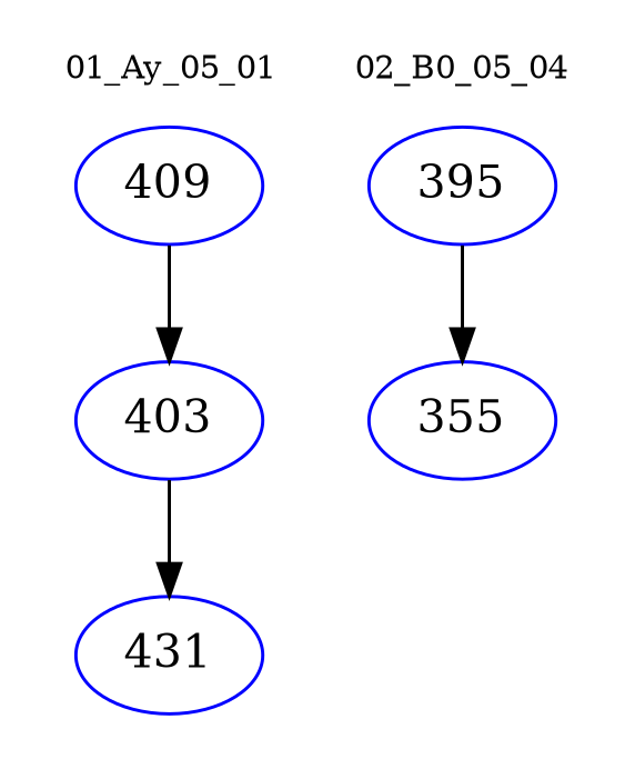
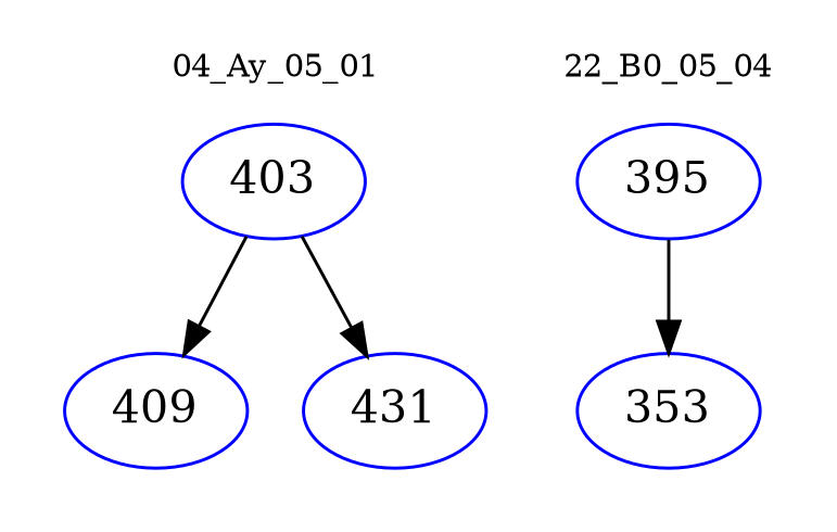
  digraph {
    node [color=blue]
    edge [color=black]
    n1 [label=409]
    n2 [label=403]
    n3 [label=431]
    n4 [label=395]
-   n5 [label=355]
+   n5 [label=353]
    subgraph cluster_1 {
      color=white
      fontsize=10
-     label="01_Ay_05_01"
+     label="04_Ay_05_01"
      n1
      n2
      n3
    }
    subgraph cluster_2 {
      color=white
      fontsize=10
-     label="02_B0_05_04"
+     label="22_B0_05_04"
      n4
      n5
    }
-   n1 -> n2
+   n2 -> n1
    n2 -> n3
    n4 -> n5
  }
